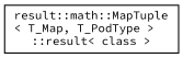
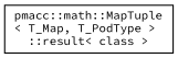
  digraph {
    rankdir=TB
    fontname="Source Code Pro"
-   n1 [color=black fillcolor=white fontname="Source Code Pro" fontsize=10 height=0.2 label="result::math::MapTuple\l\< T_Map, T_PodType \>\l::result\< class \>" shape=record style=filled width=0.4]
+   n1 [color=black fillcolor=white fontname="Source Code Pro" fontsize=10 height=0.2 label="pmacc::math::MapTuple\l\< T_Map, T_PodType \>\l::result\< class \>" shape=record style=filled width=0.4]
  }
